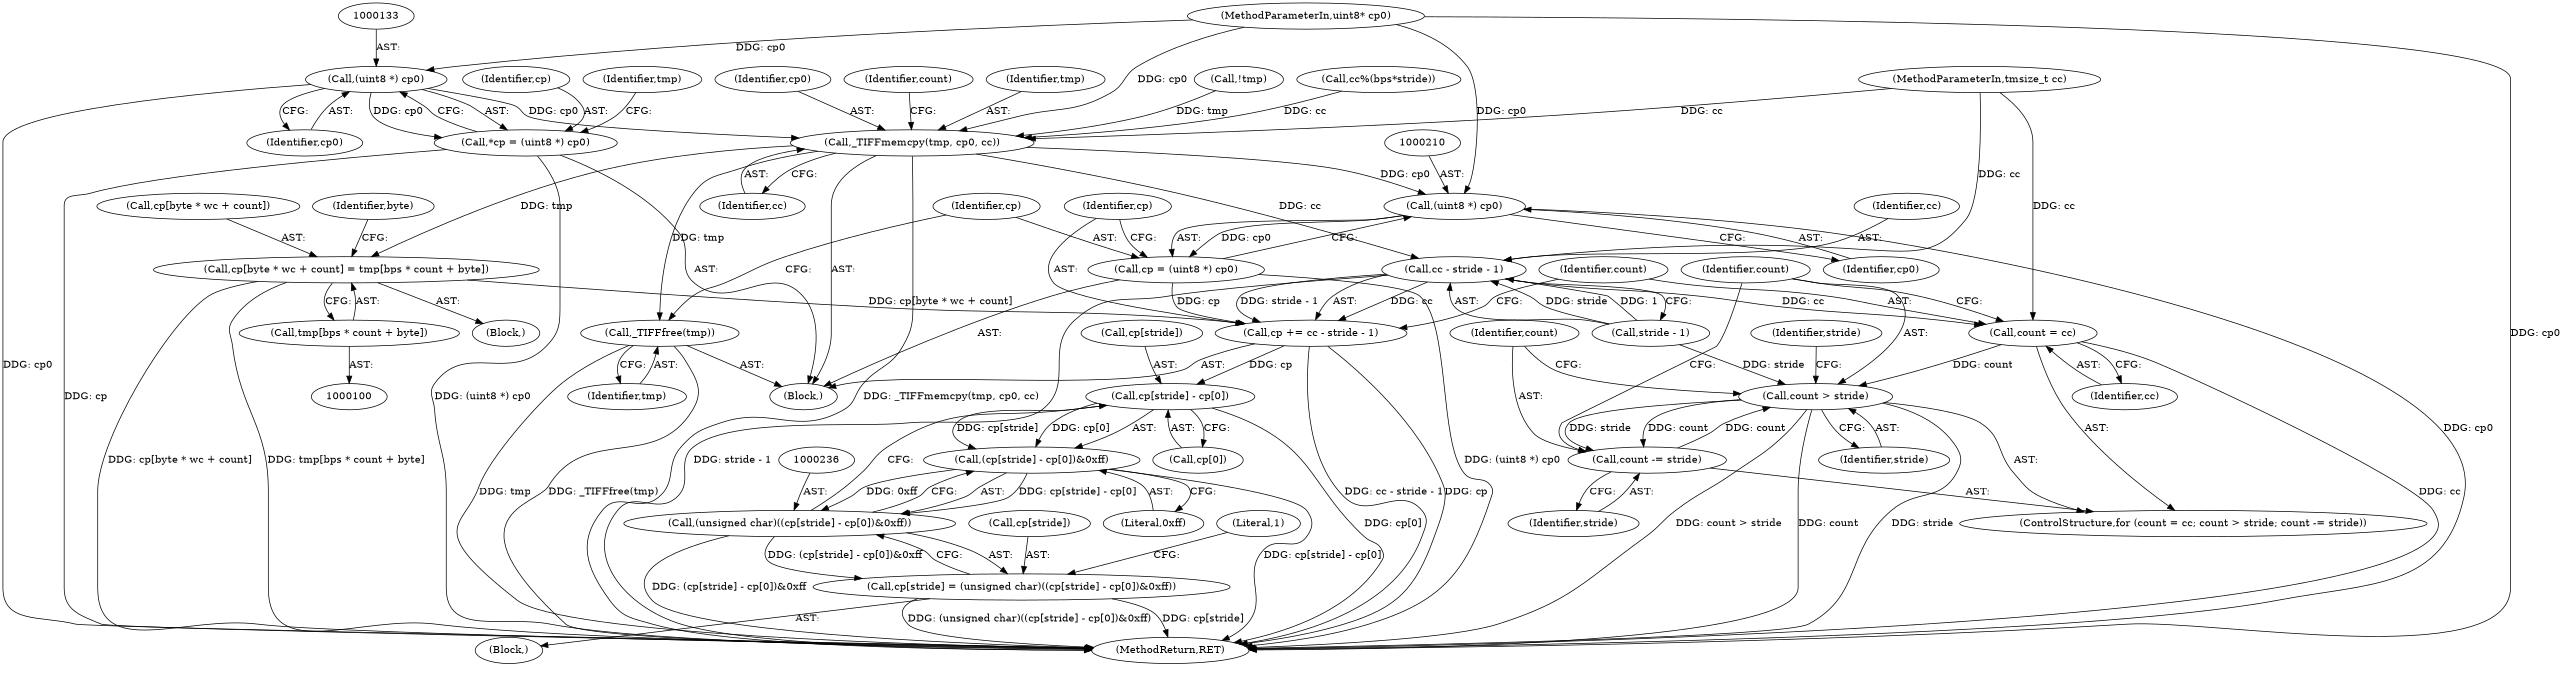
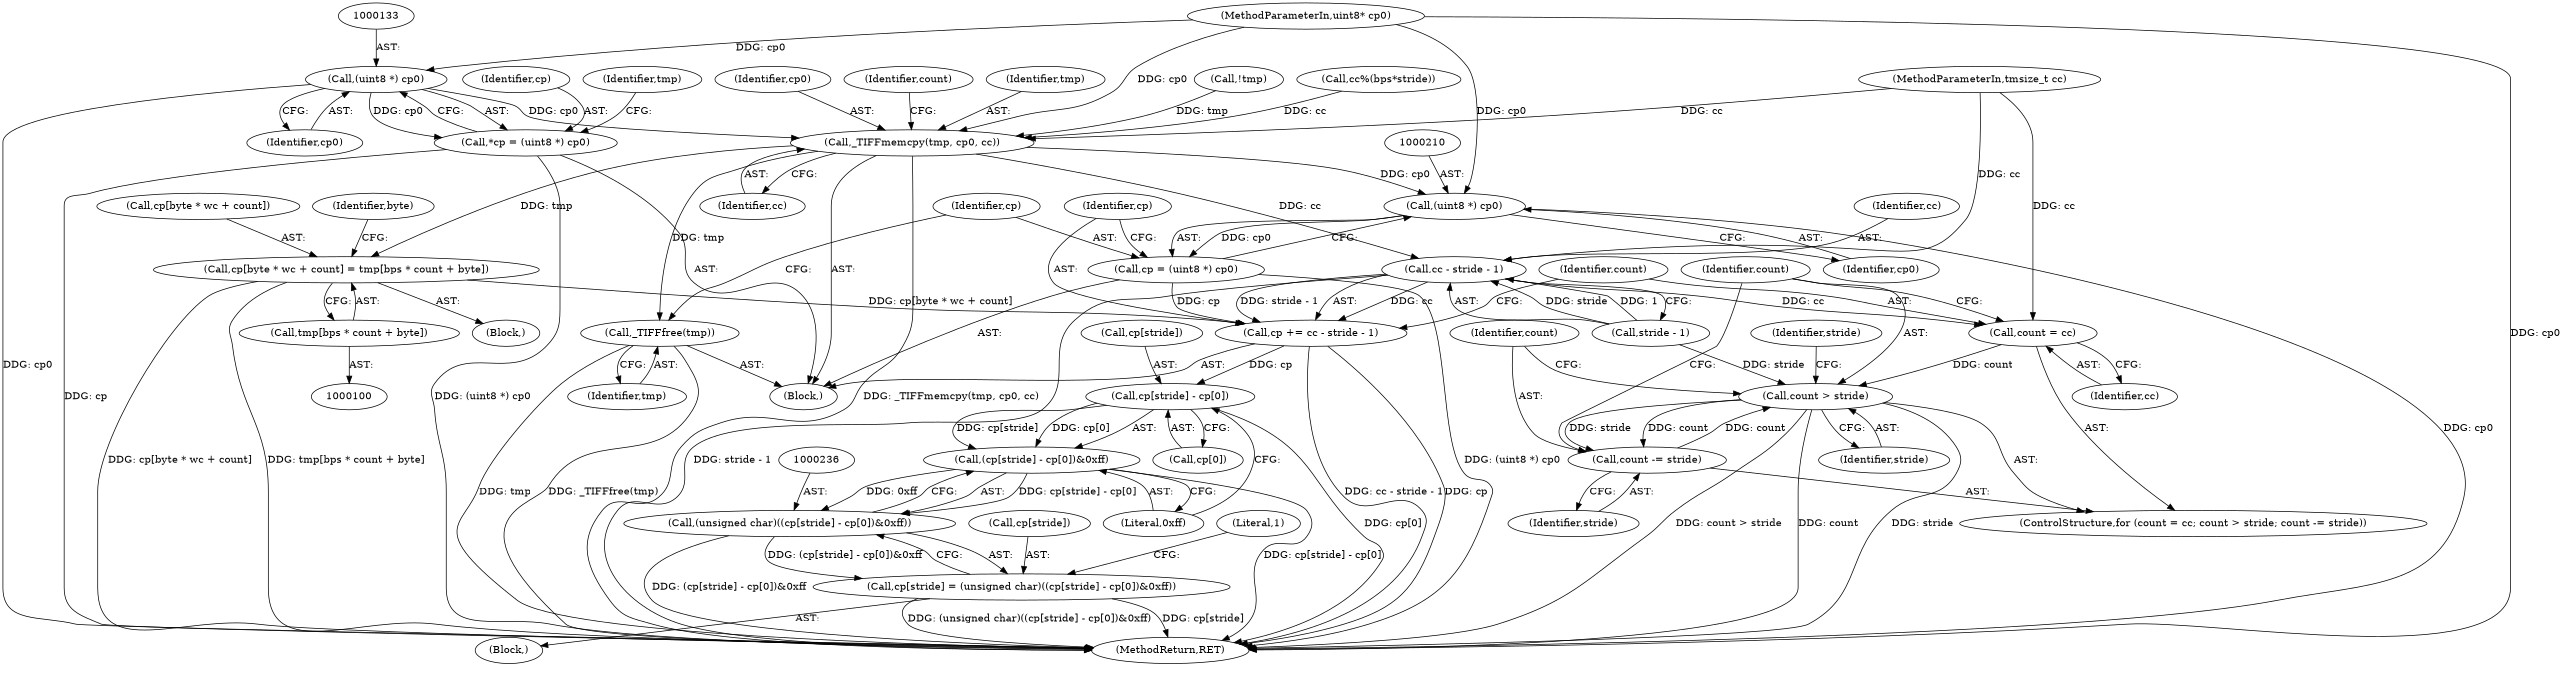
  digraph {
    n1 [label="(Call,(uint8 *) cp0)"]
    n2 [label="(Call,*cp = (uint8 *) cp0)"]
    n3 [label="(Call,_TIFFmemcpy(tmp, cp0, cc))"]
    n4 [label="(MethodReturn,RET)"]
    n5 [label="(Identifier,cp0)"]
    n6 [label="(Block,)"]
    n7 [label="(Call,(uint8 *) cp0)"]
    n8 [label="(Call,cp[byte * wc + count] = tmp[bps * count + byte])"]
    n9 [label="(Call,_TIFFfree(tmp))"]
    n10 [label="(Call,cc - stride - 1)"]
    n11 [label="(Identifier,cc)"]
    n12 [label="(MethodParameterIn,uint8* cp0)"]
    n13 [label="(Call,cp = (uint8 *) cp0)"]
    n14 [label="(Identifier,cp0)"]
    n15 [label="(Call,cp += cc - stride - 1)"]
    n16 [label="(Call,tmp[bps * count + byte])"]
    n17 [label="(Block,)"]
    n18 [label="(Identifier,tmp)"]
    n19 [label="(Call,count = cc)"]
    n20 [label="(Call,stride - 1)"]
    n21 [label="(Call,cp[stride] - cp[0])"]
    1000100
    n23 [label="(Call,(cp[stride] - cp[0])&0xff)"]
    n24 [label="(Call,cp[0])"]
    n25 [label="(Call,(unsigned char)((cp[stride] - cp[0])&0xff))"]
    n26 [label="(Literal,0xff)"]
    n27 [label="(Call,cp[stride] = (unsigned char)((cp[stride] - cp[0])&0xff))"]
    n28 [label="(Block,)"]
    n29 [label="(Call,count > stride)"]
    n30 [label="(ControlStructure,for (count = cc; count > stride; count -= stride))"]
    n31 [label="(Identifier,cc)"]
    n32 [label="(Call,count -= stride)"]
    n33 [label="(Identifier,stride)"]
    n34 [label="(Identifier,stride)"]
    n35 [label="(Call,!tmp)"]
    n36 [label="(Identifier,count)"]
    n37 [label="(Call,cp[byte * wc + count])"]
    n38 [label="(Call,cp[stride])"]
    n39 [label="(Call,cp[stride])"]
    n40 [label="(Identifier,cp)"]
    n41 [label="(Call,cc%(bps*stride))"]
    n42 [label="(Identifier,count)"]
    n43 [label="(Identifier,count)"]
    n44 [label="(Identifier,cp0)"]
    n45 [label="(Identifier,byte)"]
    n46 [label="(MethodParameterIn,tmsize_t cc)"]
    n47 [label="(Identifier,cp)"]
    n48 [label="(Identifier,cp)"]
    n49 [label="(Identifier,count)"]
    n50 [label="(Identifier,cc)"]
    n51 [label="(Identifier,stride)"]
    n52 [label="(Literal,1)"]
    n53 [label="(Identifier,tmp)"]
    n54 [label="(Identifier,tmp)"]
    1000133
    1000236
    1000210
    n1 -> n2 [label="AST: "]
    n1 -> n2 [label="DDG: cp0"]
    n1 -> n3 [label="DDG: cp0"]
    n1 -> n4 [label="DDG: cp0"]
    n1 -> n5 [label="CFG: "]
    n2 -> n1 [label="CFG: "]
    n2 -> n4 [label="DDG: (uint8 *) cp0"]
    n2 -> n4 [label="DDG: cp"]
    n2 -> n6 [label="AST: "]
    n3 -> n4 [label="DDG: _TIFFmemcpy(tmp, cp0, cc)"]
    n3 -> n6 [label="AST: "]
    n3 -> n7 [label="DDG: cp0"]
    n3 -> n8 [label="DDG: tmp"]
    n3 -> n9 [label="DDG: tmp"]
    n3 -> n10 [label="DDG: cc"]
    n3 -> n11 [label="CFG: "]
    n5 -> n1 [label="AST: "]
    n7 -> n4 [label="DDG: cp0"]
    n7 -> n13 [label="AST: "]
    n7 -> n13 [label="DDG: cp0"]
    n7 -> n14 [label="CFG: "]
    n8 -> n4 [label="DDG: cp[byte * wc + count]"]
    n8 -> n4 [label="DDG: tmp[bps * count + byte]"]
    n8 -> n15 [label="DDG: cp[byte * wc + count]"]
    n8 -> n16 [label="CFG: "]
    n8 -> n17 [label="AST: "]
    n9 -> n4 [label="DDG: _TIFFfree(tmp)"]
    n9 -> n4 [label="DDG: tmp"]
    n9 -> n6 [label="AST: "]
    n9 -> n18 [label="CFG: "]
    n10 -> n4 [label="DDG: stride - 1"]
    n10 -> n15 [label="AST: "]
    n10 -> n15 [label="DDG: cc"]
    n10 -> n15 [label="DDG: stride - 1"]
    n10 -> n19 [label="DDG: cc"]
    n10 -> n20 [label="CFG: "]
    n11 -> n3 [label="AST: "]
    n12 -> n1 [label="DDG: cp0"]
    n12 -> n3 [label="DDG: cp0"]
    n12 -> n4 [label="DDG: cp0"]
    n12 -> n7 [label="DDG: cp0"]
    n13 -> n4 [label="DDG: (uint8 *) cp0"]
    n13 -> n6 [label="AST: "]
    n13 -> n7 [label="CFG: "]
    n13 -> n15 [label="DDG: cp"]
    n14 -> n7 [label="AST: "]
    n15 -> n4 [label="DDG: cc - stride - 1"]
    n15 -> n4 [label="DDG: cp"]
    n15 -> n6 [label="AST: "]
    n15 -> n21 [label="DDG: cp"]
    n16 -> n8 [label="AST: "]
    n16 -> 1000100 [label="AST: "]
    n18 -> n9 [label="AST: "]
-   n19 -> n4 [label="DDG: cc"]
    n19 -> n29 [label="DDG: count"]
    n19 -> n30 [label="AST: "]
    n19 -> n31 [label="CFG: "]
    n20 -> n10 [label="AST: "]
    n20 -> n10 [label="DDG: stride"]
    n20 -> n10 [label="DDG: 1"]
    n20 -> n29 [label="DDG: stride"]
    n21 -> n4 [label="DDG: cp[0]"]
    n21 -> n23 [label="AST: "]
    n21 -> n23 [label="DDG: cp[stride]"]
    n21 -> n23 [label="DDG: cp[0]"]
    n21 -> n24 [label="CFG: "]
    n23 -> n4 [label="DDG: cp[stride] - cp[0]"]
    n23 -> n25 [label="AST: "]
    n23 -> n25 [label="DDG: cp[stride] - cp[0]"]
    n23 -> n25 [label="DDG: 0xff"]
    n23 -> n26 [label="CFG: "]
    n24 -> n21 [label="AST: "]
    n25 -> n4 [label="DDG: (cp[stride] - cp[0])&0xff"]
    n25 -> n23 [label="CFG: "]
    n25 -> n27 [label="AST: "]
    n25 -> n27 [label="DDG: (cp[stride] - cp[0])&0xff"]
-   n25 -> n21 [label="CFG: "]
+   n26 -> n21 [label="CFG: "]
    n26 -> n23 [label="AST: "]
    n27 -> n4 [label="DDG: cp[stride]"]
    n27 -> n4 [label="DDG: (unsigned char)((cp[stride] - cp[0])&0xff)"]
    n27 -> n25 [label="CFG: "]
    n27 -> n28 [label="AST: "]
    n29 -> n4 [label="DDG: stride"]
    n29 -> n4 [label="DDG: count > stride"]
    n29 -> n4 [label="DDG: count"]
    n29 -> n30 [label="AST: "]
    n29 -> n32 [label="DDG: stride"]
    n29 -> n32 [label="DDG: count"]
    n29 -> n33 [label="CFG: "]
    n31 -> n19 [label="AST: "]
    n32 -> n29 [label="DDG: count"]
    n32 -> n30 [label="AST: "]
    n32 -> n34 [label="CFG: "]
    n33 -> n29 [label="AST: "]
    n34 -> n32 [label="AST: "]
    n35 -> n3 [label="DDG: tmp"]
    n36 -> n29 [label="CFG: "]
    n36 -> n32 [label="AST: "]
    n37 -> n8 [label="AST: "]
    n38 -> n21 [label="AST: "]
    n39 -> n27 [label="AST: "]
    n40 -> n13 [label="CFG: "]
    n40 -> n15 [label="AST: "]
    n41 -> n3 [label="DDG: cc"]
    n42 -> n19 [label="CFG: "]
    n42 -> n29 [label="AST: "]
    n42 -> n32 [label="CFG: "]
    n43 -> n15 [label="CFG: "]
    n43 -> n19 [label="AST: "]
    n44 -> n3 [label="AST: "]
    n45 -> n8 [label="CFG: "]
    n46 -> n3 [label="DDG: cc"]
    n46 -> n10 [label="DDG: cc"]
    n46 -> n19 [label="DDG: cc"]
    n47 -> n2 [label="AST: "]
    n48 -> n9 [label="CFG: "]
    n48 -> n13 [label="AST: "]
    n49 -> n3 [label="CFG: "]
    n50 -> n10 [label="AST: "]
    n51 -> n29 [label="CFG: "]
    n52 -> n27 [label="CFG: "]
    n53 -> n3 [label="AST: "]
    n54 -> n2 [label="CFG: "]
    1000133 -> n1 [label="AST: "]
    1000236 -> n25 [label="AST: "]
    1000210 -> n7 [label="AST: "]
  }
